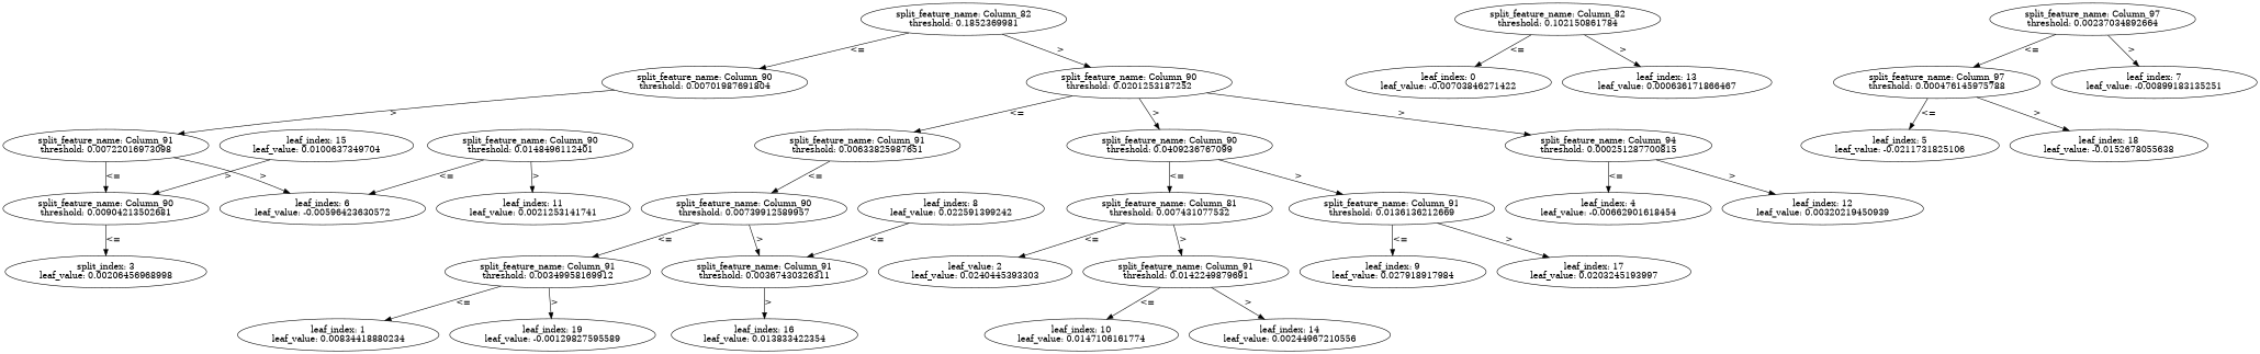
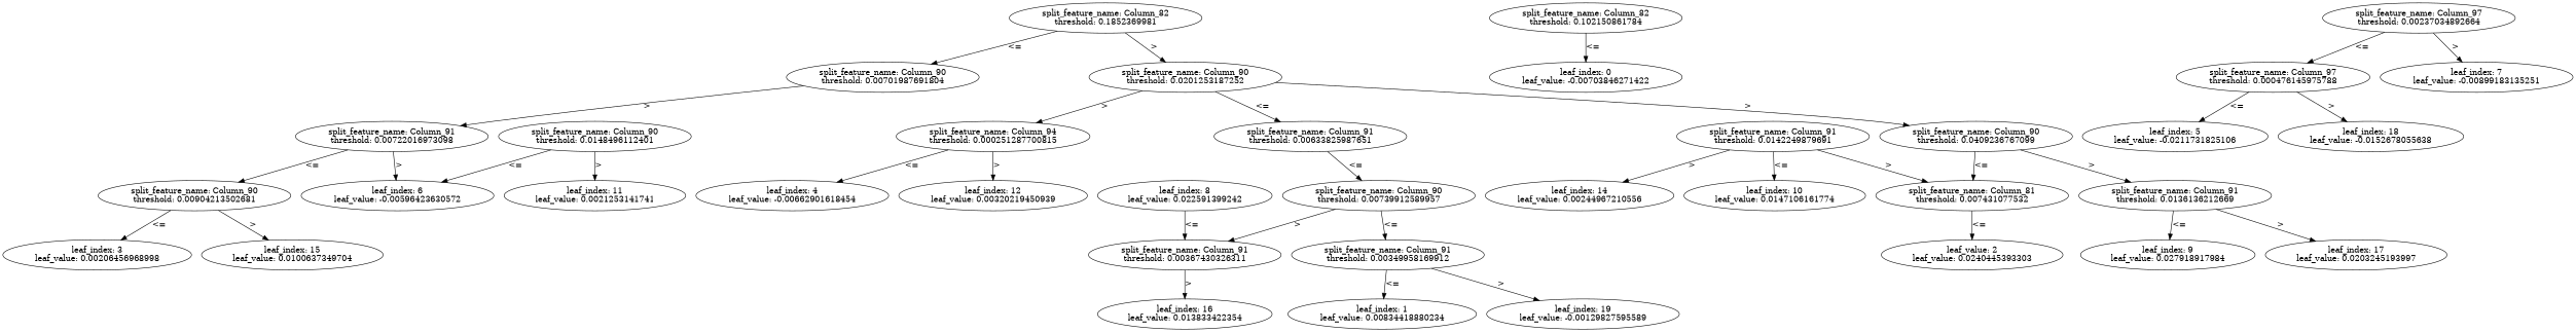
  digraph {
    n1 [label="split_feature_name: Column_82\nthreshold: 0.1852369981"]
    n2 [label="split_feature_name: Column_90\nthreshold: 0.00701987691804"]
    n3 [label="split_feature_name: Column_90\nthreshold: 0.0201253187252"]
    n4 [label="split_feature_name: Column_91\nthreshold: 0.00722016973098"]
    n5 [label="split_feature_name: Column_91\nthreshold: 0.00633825987651"]
    n6 [label="split_feature_name: Column_90\nthreshold: 0.0409236767099"]
    n7 [label="split_feature_name: Column_94\nthreshold: 0.000251287700815"]
    n8 [label="split_feature_name: Column_90\nthreshold: 0.00904213502681"]
    n9 [label="leaf_index: 6\nleaf_value: -0.00596423630572"]
    n10 [label="split_feature_name: Column_82\nthreshold: 0.102150861784"]
    n11 [label="leaf_index: 0\nleaf_value: -0.00703846271422"]
-   n12 [label="leaf_index: 13\nleaf_value: 0.000636171866467"]
    n13 [label="split_feature_name: Column_97\nthreshold: 0.00237034892664"]
    n14 [label="split_feature_name: Column_97\nthreshold: 0.000476145975788"]
    n15 [label="leaf_index: 7\nleaf_value: -0.00899183135251"]
    n16 [label="leaf_index: 5\nleaf_value: -0.0211731825106"]
    n17 [label="leaf_index: 18\nleaf_value: -0.0152678055638"]
-   n18 [label="split_index: 3\nleaf_value: 0.00206456968998"]
+   n18 [label="leaf_index: 3\nleaf_value: 0.00206456968998"]
    n19 [label="leaf_index: 15\nleaf_value: 0.0100637349704"]
    n20 [label="split_feature_name: Column_90\nthreshold: 0.0148496112401"]
    n21 [label="leaf_index: 11\nleaf_value: 0.0021253141741"]
    n22 [label="split_feature_name: Column_90\nthreshold: 0.00739912589957"]
    n23 [label="split_feature_name: Column_81\nthreshold: 0.007431077532"]
    n24 [label="split_feature_name: Column_91\nthreshold: 0.0136136212669"]
    n25 [label="split_feature_name: Column_91\nthreshold: 0.00349958169912"]
    n26 [label="split_feature_name: Column_91\nthreshold: 0.00367430326311"]
    n27 [label="leaf_index: 4\nleaf_value: -0.00662901618454"]
    n28 [label="leaf_index: 12\nleaf_value: 0.00320219450939"]
    n29 [label="leaf_index: 1\nleaf_value: 0.00834418880234"]
    n30 [label="leaf_index: 19\nleaf_value: -0.00129827595589"]
    n31 [label="leaf_index: 16\nleaf_value: 0.013833422354"]
    n32 [label="leaf_index: 8\nleaf_value: 0.022591399242"]
    n33 [label="leaf_value: 2\nleaf_value: 0.0240445393303"]
    n34 [label="split_feature_name: Column_91\nthreshold: 0.0142249879691"]
    n35 [label="leaf_index: 9\nleaf_value: 0.027918917984"]
    n36 [label="leaf_index: 17\nleaf_value: 0.0203245193997"]
    n37 [label="leaf_index: 10\nleaf_value: 0.0147106161774"]
    n38 [label="leaf_index: 14\nleaf_value: 0.00244967210556"]
    n1 -> n2 [label="<="]
    n1 -> n3 [label=">"]
    n2 -> n4 [label=">"]
    n3 -> n5 [label="<="]
    n3 -> n6 [label=">"]
    n3 -> n7 [label=">"]
    n4 -> n8 [label="<="]
    n4 -> n9 [label=">"]
    n5 -> n22 [label="<="]
    n6 -> n23 [label="<="]
    n6 -> n24 [label=">"]
    n7 -> n27 [label="<="]
    n7 -> n28 [label=">"]
    n8 -> n18 [label="<="]
-   n19 -> n8 [label=">"]
+   n8 -> n19 [label=">"]
    n10 -> n11 [label="<="]
-   n10 -> n12 [label=">"]
    n13 -> n14 [label="<="]
    n13 -> n15 [label=">"]
    n14 -> n16 [label="<="]
    n14 -> n17 [label=">"]
    n20 -> n9 [label="<="]
    n20 -> n21 [label=">"]
    n22 -> n25 [label="<="]
    n22 -> n26 [label=">"]
    n23 -> n33 [label="<="]
-   n23 -> n34 [label=">"]
+   n34 -> n23 [label=">"]
    n24 -> n35 [label="<="]
    n24 -> n36 [label=">"]
    n25 -> n29 [label="<="]
    n25 -> n30 [label=">"]
    n26 -> n31 [label=">"]
    n32 -> n26 [label="<="]
    n34 -> n37 [label="<="]
    n34 -> n38 [label=">"]
  }
